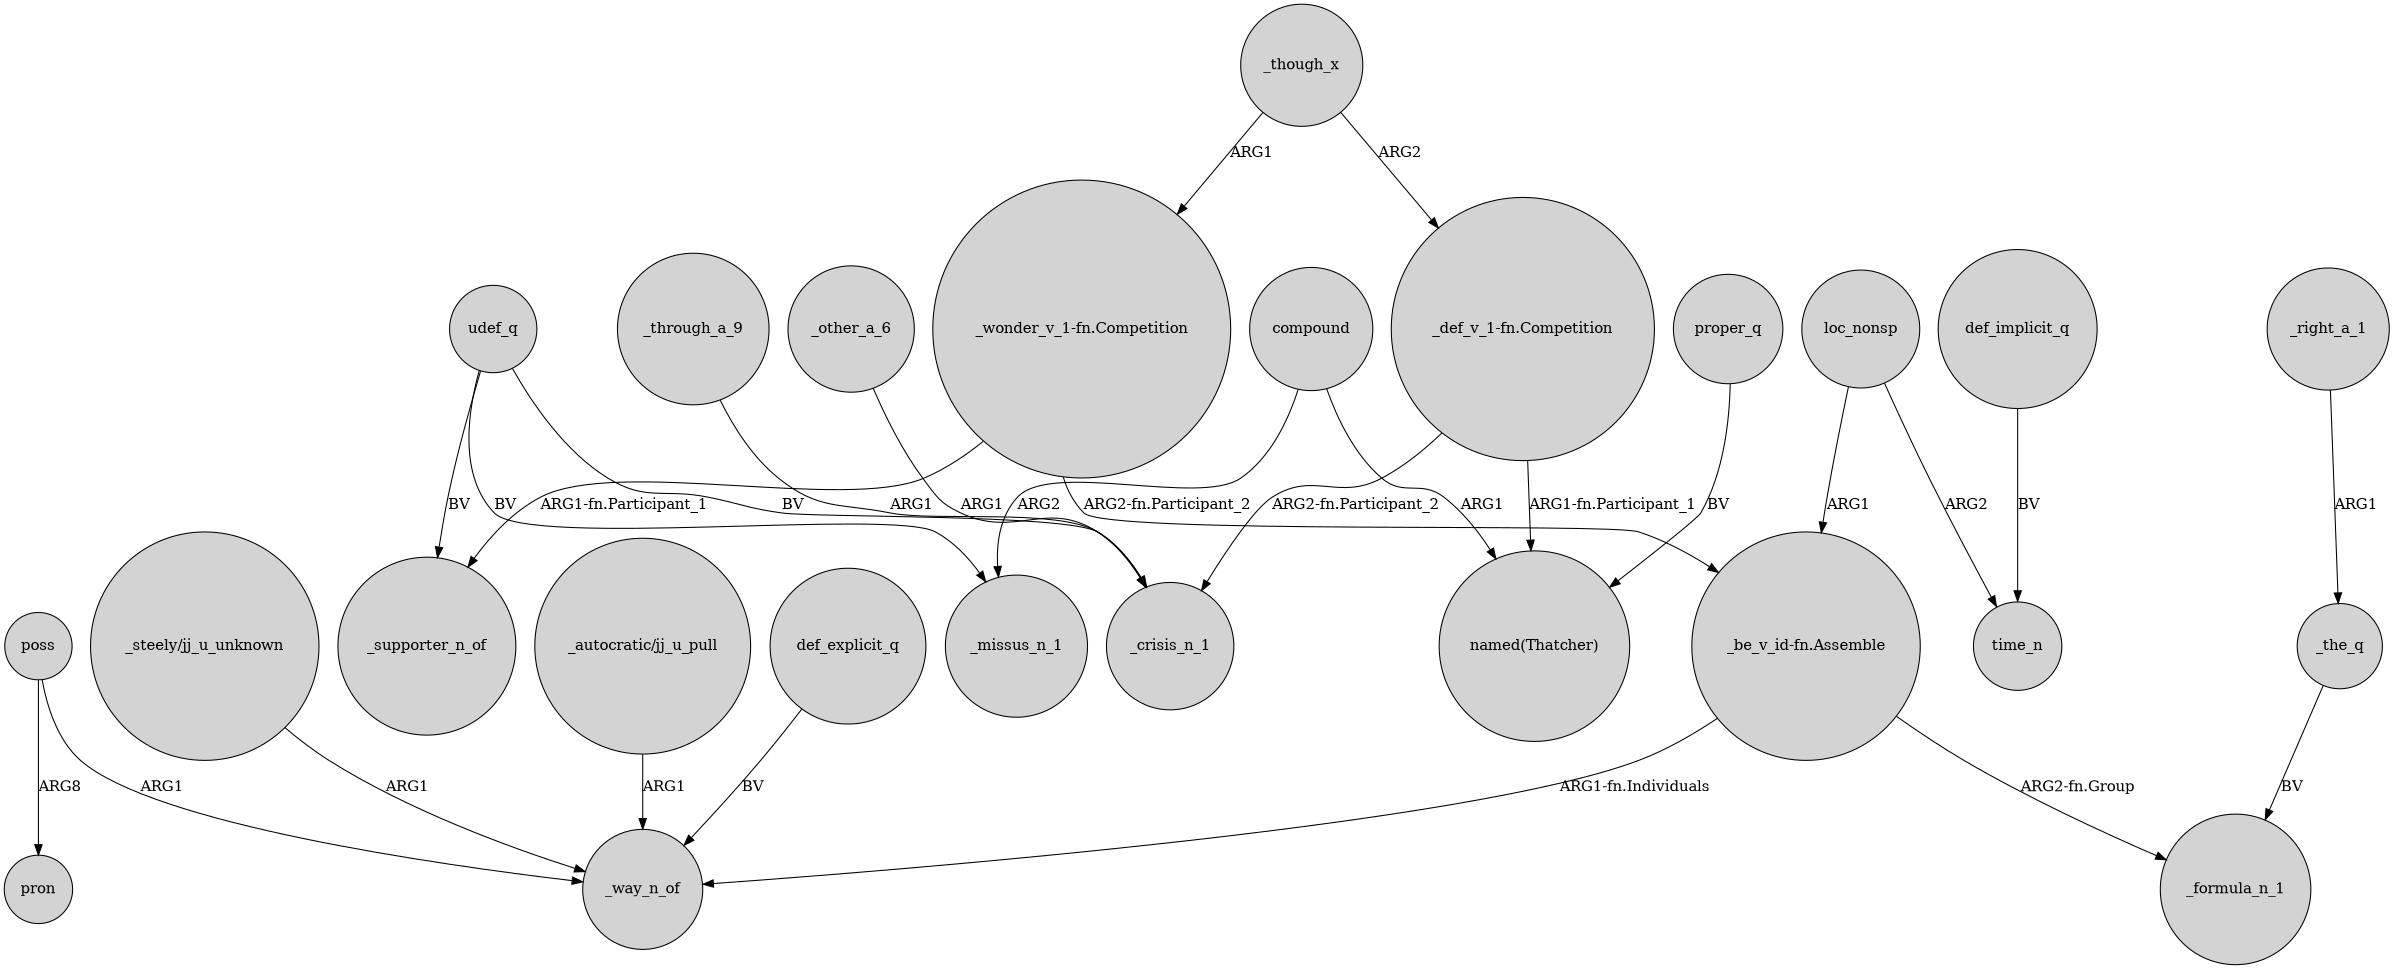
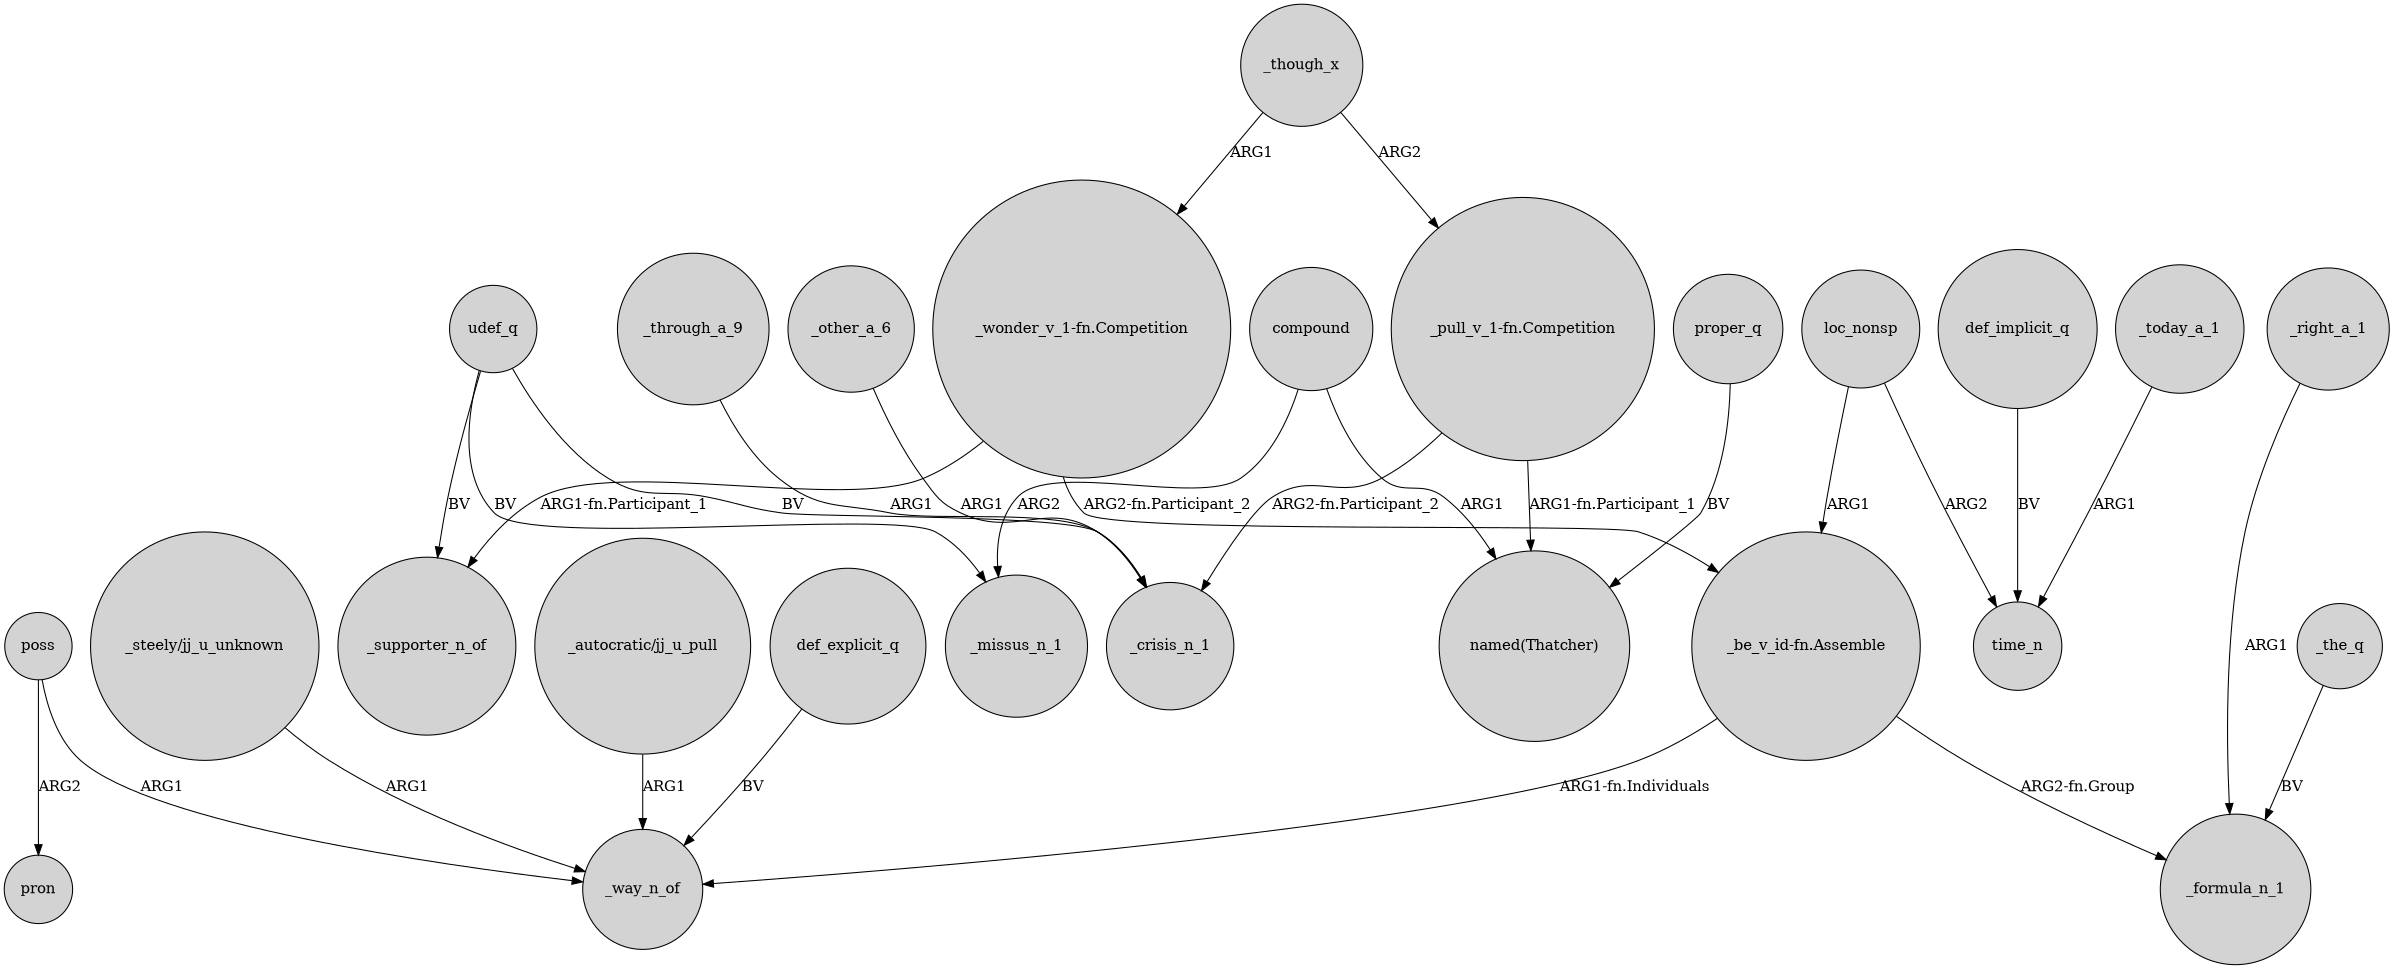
  digraph {
    node [shape=circle style=filled]
    "_steely/jj_u_unknown"
    _way_n_of
    compound
    "named(Thatcher)"
    _missus_n_1
    poss
    pron
    n8 [label="_autocratic/jj_u_pull"]
    "_be_v_id-fn.Assemble"
    _formula_n_1
    udef_q
    _supporter_n_of
    _crisis_n_1
-   "_pull_v_1-fn.Competition" [label="_def_v_1-fn.Competition"]
+   "_pull_v_1-fn.Competition"
    "_wonder_v_1-fn.Competition"
    def_explicit_q
    n17 [label=_through_a_9]
    _the_q
    loc_nonsp
    time_n
+   _today_a_1
    _though_x
    _right_a_1
    proper_q
    n25 [label=_other_a_6]
    def_implicit_q
    "_steely/jj_u_unknown" -> _way_n_of [label=ARG1]
    compound -> "named(Thatcher)" [label=ARG1]
    compound -> _missus_n_1 [label=ARG2]
    poss -> _way_n_of [label=ARG1]
-   poss -> pron [label=ARG8]
+   poss -> pron [label=ARG2]
    n8 -> _way_n_of [label=ARG1]
    "_be_v_id-fn.Assemble" -> _way_n_of [label="ARG1-fn.Individuals"]
    "_be_v_id-fn.Assemble" -> _formula_n_1 [label="ARG2-fn.Group"]
    udef_q -> _missus_n_1 [label=BV]
    udef_q -> _supporter_n_of [label=BV]
    udef_q -> _crisis_n_1 [label=BV]
    "_pull_v_1-fn.Competition" -> "named(Thatcher)" [label="ARG1-fn.Participant_1"]
    "_pull_v_1-fn.Competition" -> _crisis_n_1 [label="ARG2-fn.Participant_2"]
    "_wonder_v_1-fn.Competition" -> "_be_v_id-fn.Assemble" [label="ARG2-fn.Participant_2"]
    "_wonder_v_1-fn.Competition" -> _supporter_n_of [label="ARG1-fn.Participant_1"]
    def_explicit_q -> _way_n_of [label=BV]
    n17 -> _crisis_n_1 [label=ARG1]
    _the_q -> _formula_n_1 [label=BV]
    loc_nonsp -> "_be_v_id-fn.Assemble" [label=ARG1]
    loc_nonsp -> time_n [label=ARG2]
+   _today_a_1 -> time_n [label=ARG1]
    _though_x -> "_pull_v_1-fn.Competition" [label=ARG2]
    _though_x -> "_wonder_v_1-fn.Competition" [label=ARG1]
-   _right_a_1 -> _the_q [label=ARG1]
+   _right_a_1 -> _formula_n_1 [label=ARG1]
    proper_q -> "named(Thatcher)" [label=BV]
    n25 -> _crisis_n_1 [label=ARG1]
    def_implicit_q -> time_n [label=BV]
  }
